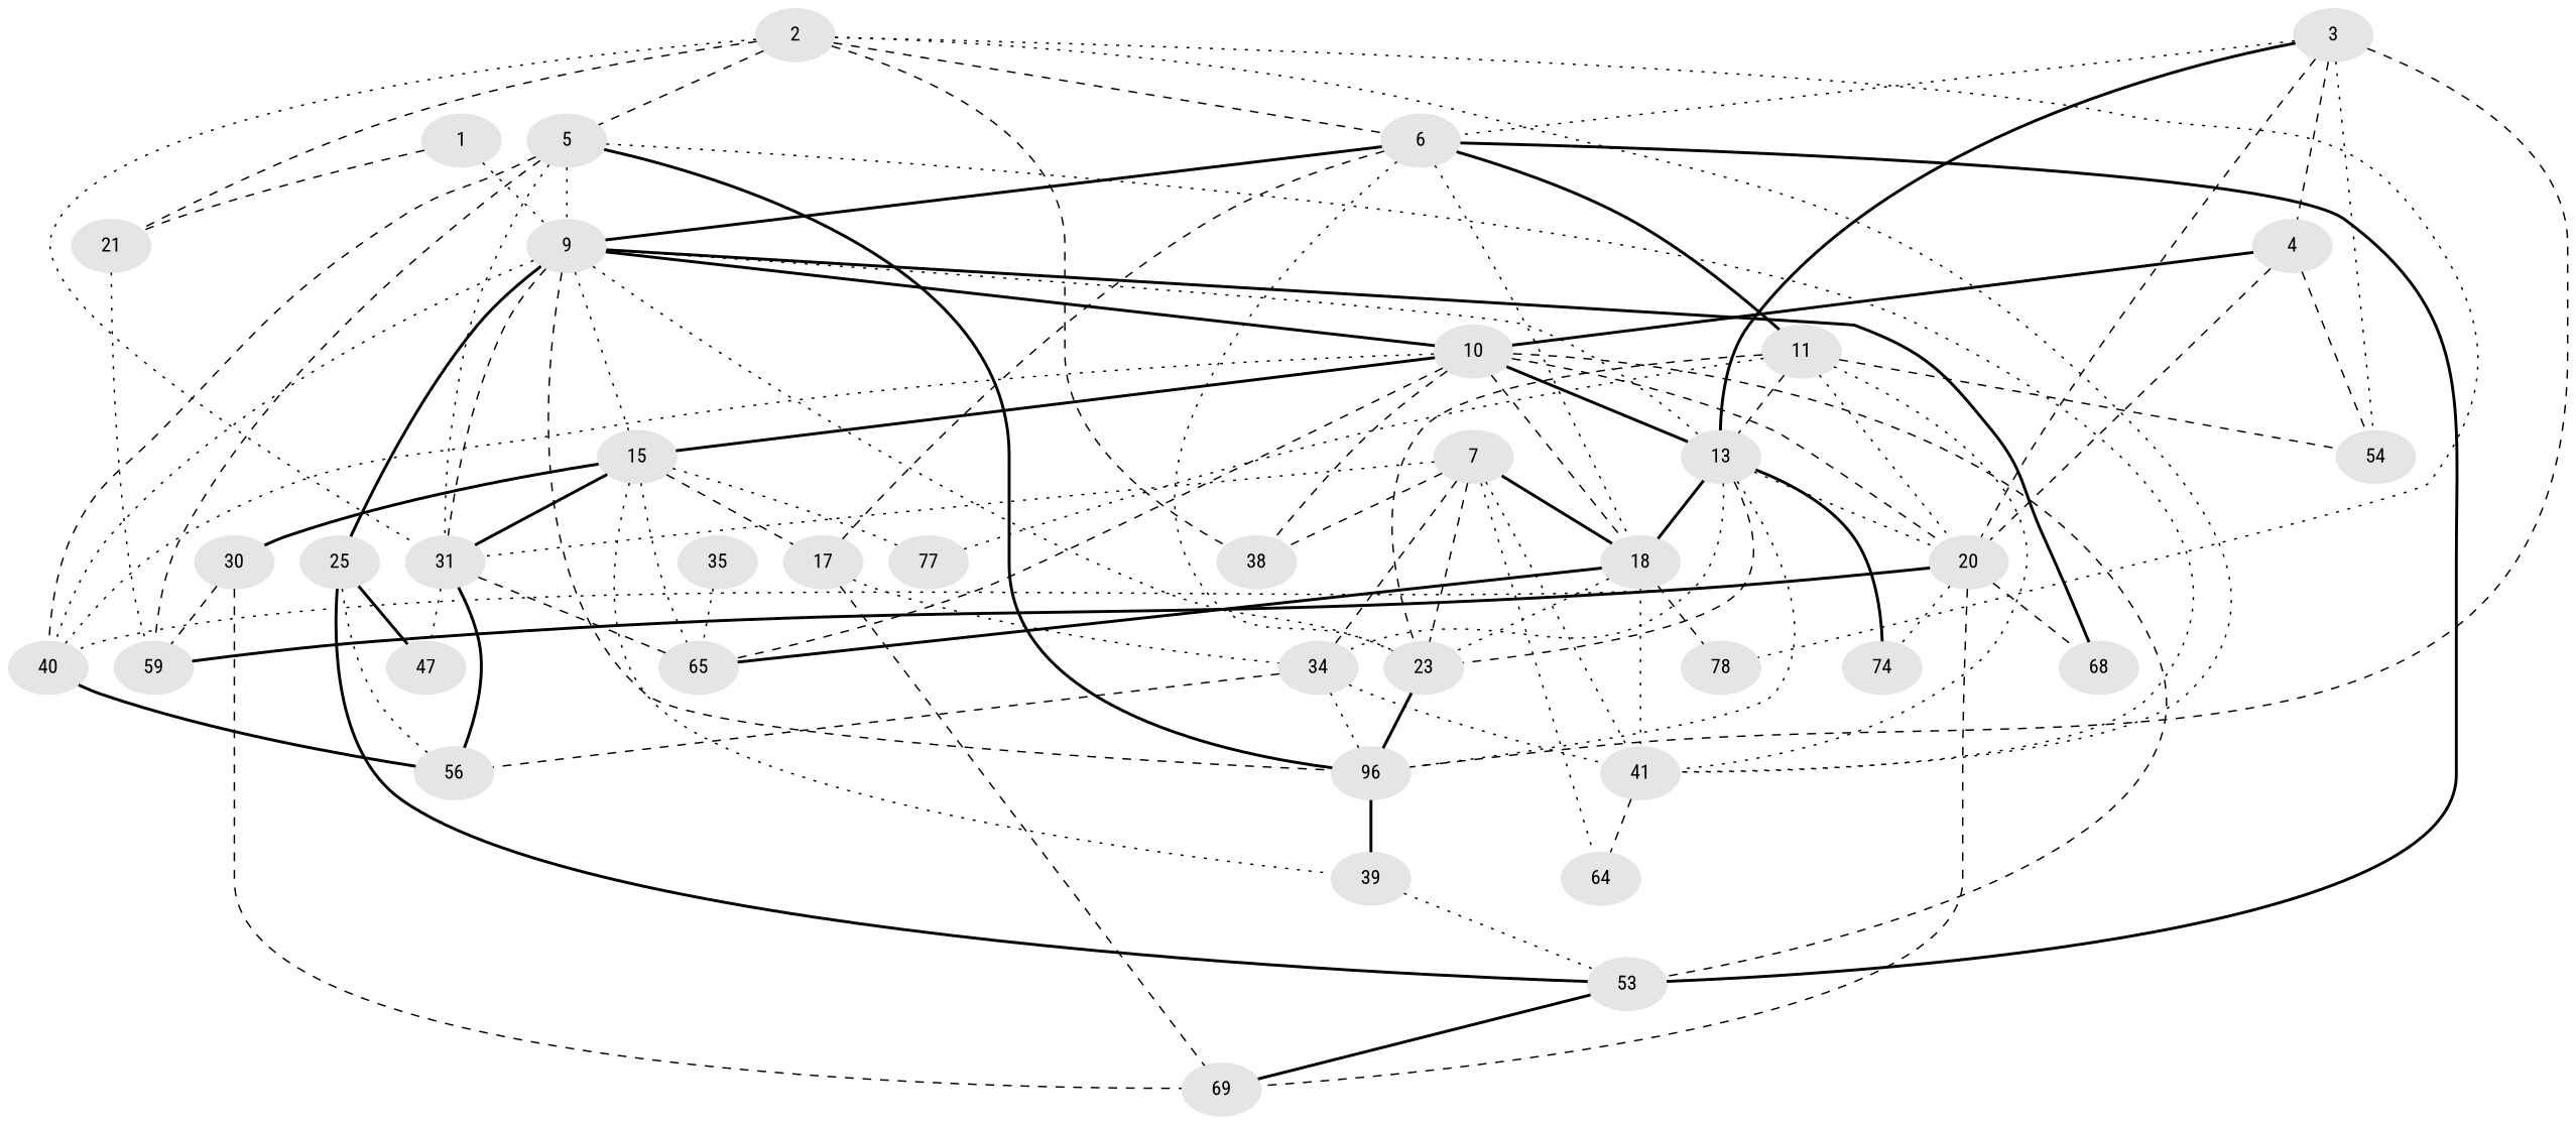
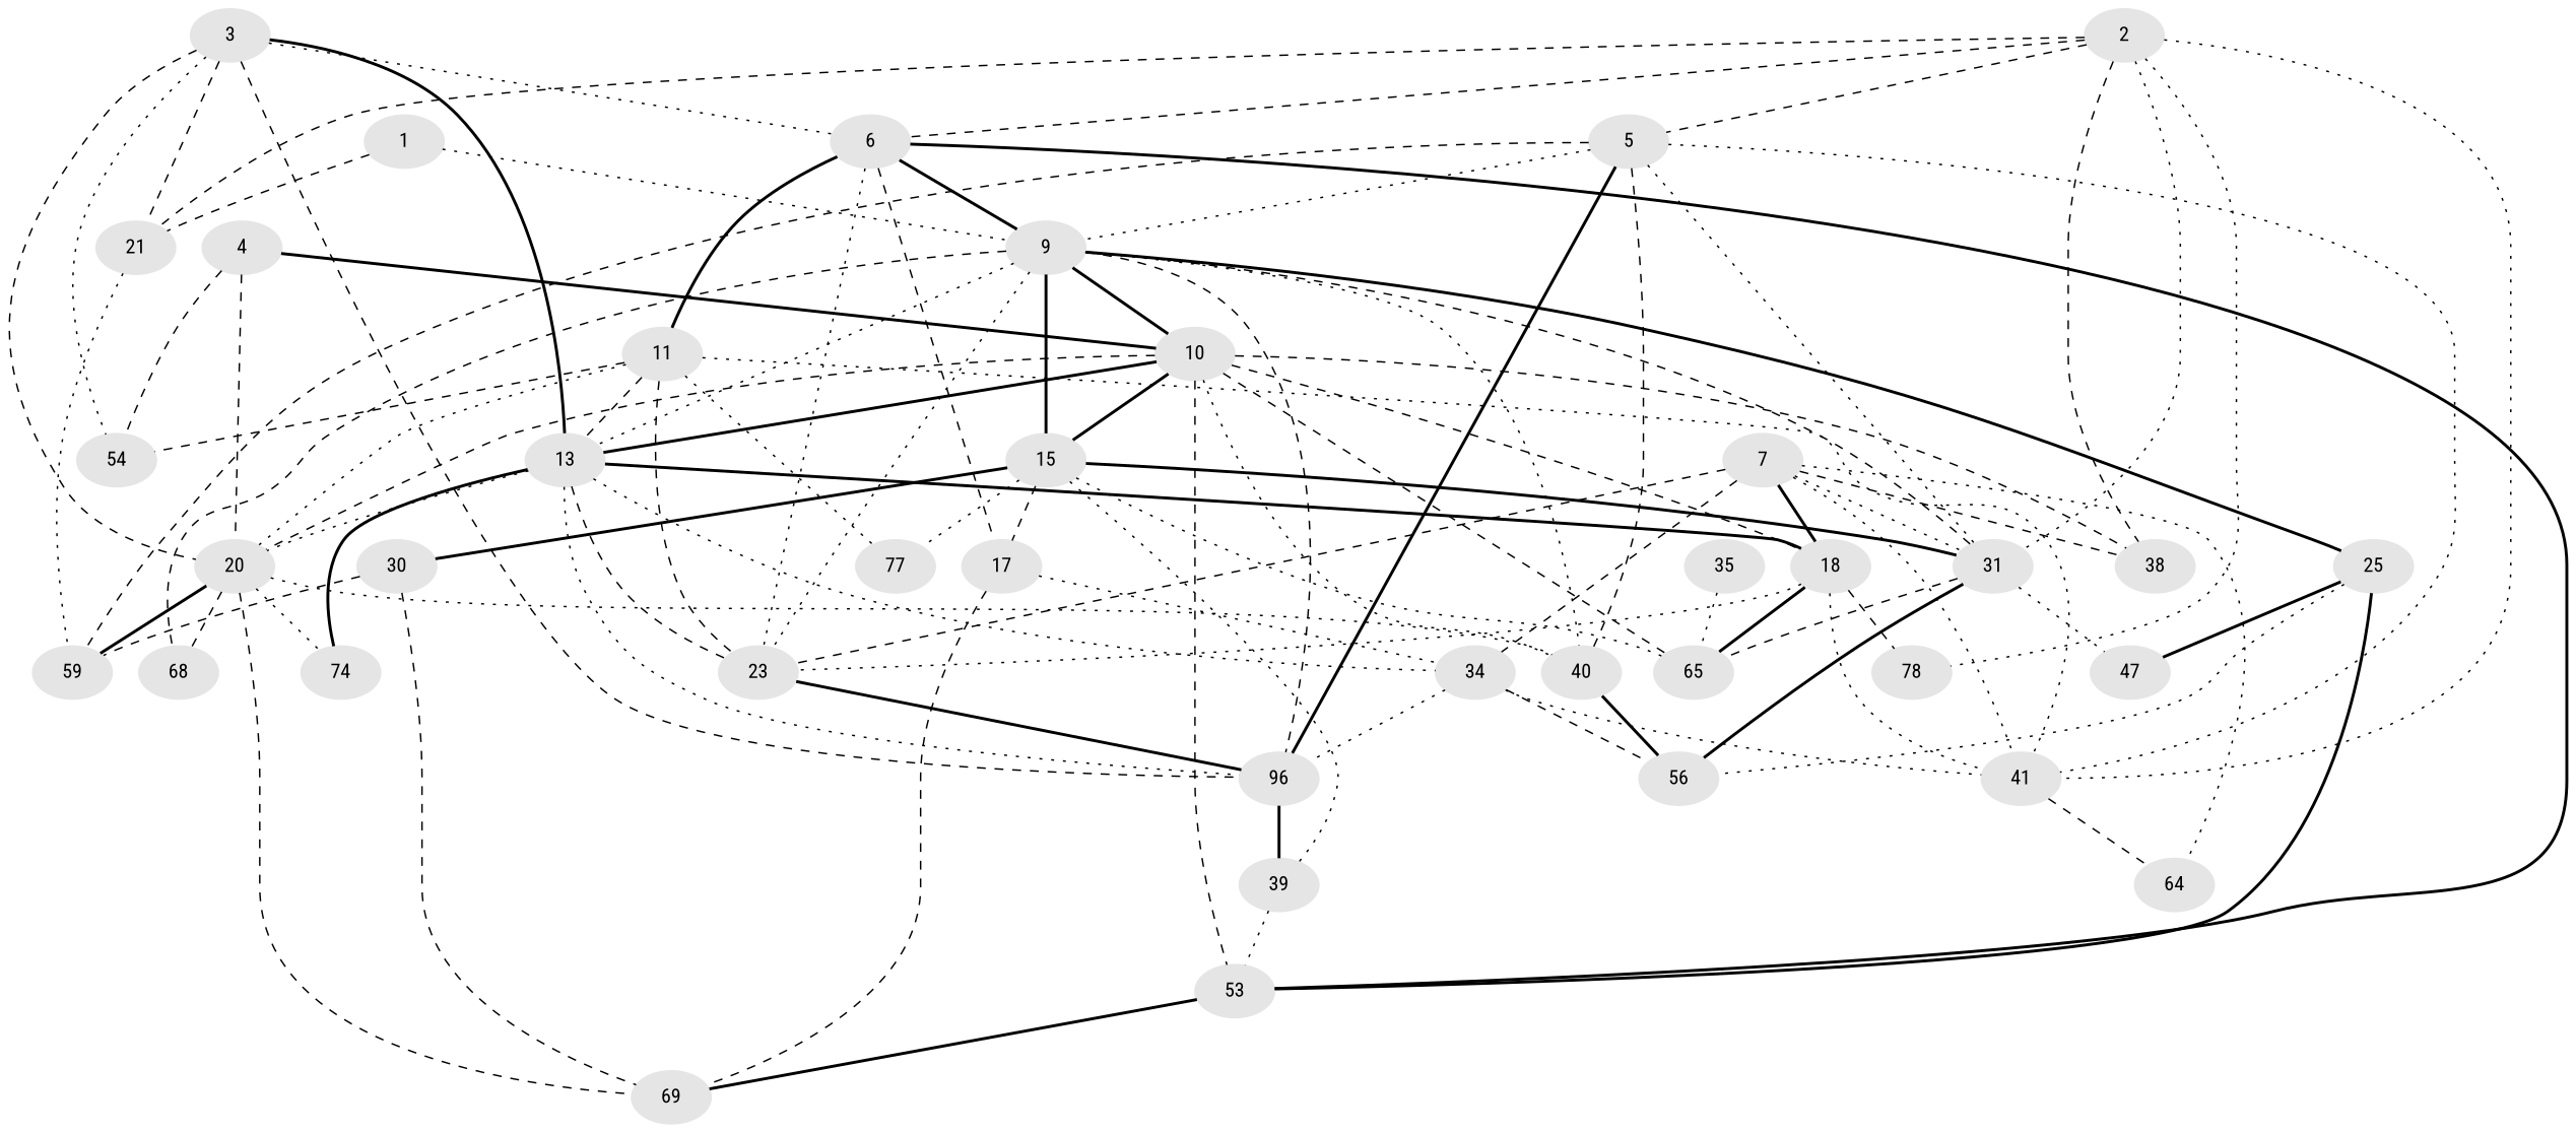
  graph {
    fontname="Roboto Condensed"
    node [color=gray90 fontname="Roboto Condensed" style=filled]
    edge [fontname="Roboto Condensed" style=dotted]
    9 [super="+12"]
    31 [super="+62+63"]
    13 [super="+24+60+14"]
    n4 [label=96 super="+37+46"]
    10 [super="+32+48+16"]
    40 [super="+73"]
    23 [super="+26+33"]
    15 [super="+19"]
    25
    68
    1
    21
    59 [super="+71"]
    2 [super="+8"]
    5 [super="+29+50"]
    6 [super="+22+55"]
    38
    41
    78
    11 [super="+27+42"]
    17
    18 [super="+43"]
    53
    65
    47
    56
    64
    3 [super="+76"]
    20 [super="+45+70"]
    54
    34 [super="+61"]
    74
    69
    39
    4
    77
    7 [super="+49"]
    30
    35
    9 -- 31 [style=dashed]
    9 -- 13
    9 -- n4 [style=dashed]
    9 -- 10 [style=bold]
    9 -- 40
    9 -- 23
-   9 -- 15
+   9 -- 15 [style=bold]
    9 -- 25 [style=bold]
-   9 -- 68 [style=bold]
+   9 -- 68 [style=dashed]
    31 -- 65 [style=dashed]
    31 -- 47
    31 -- 56 [style=bold]
    13 -- n4
    13 -- 23 [style=dashed]
    13 -- 18 [style=bold]
    13 -- 20
    13 -- 34
    13 -- 74 [style=bold]
    n4 -- 39 [style=bold]
    10 -- 13 [style=bold weight=3]
    10 -- 40 [weight=3]
    10 -- 15 [style=bold]
    10 -- 38 [style=dashed]
    10 -- 18 [style=dashed]
    10 -- 53 [style=dashed weight=2]
    10 -- 65 [style=dashed]
    10 -- 20 [style=dashed]
    40 -- 56 [style=bold]
    23 -- n4 [style=bold]
    15 -- 31 [style=bold]
    15 -- 17 [style=dashed weight=2]
    15 -- 65
    15 -- 39
    15 -- 77
    15 -- 30 [style=bold]
    25 -- 53 [style=bold]
    25 -- 47 [style=bold]
    25 -- 56
    1 -- 9 [weight=2]
    1 -- 21 [style=dashed]
    21 -- 59
    2 -- 31 [weight=2]
    2 -- 21 [style=dashed]
    2 -- 5 [style=dashed]
    2 -- 6 [style=dashed]
    2 -- 38 [style=dashed]
    2 -- 41
    2 -- 78
    5 -- 9
    5 -- 31
    5 -- n4 [style=bold]
    5 -- 40 [style=dashed]
    5 -- 59 [style=dashed weight=2]
    5 -- 41
    6 -- 9 [style=bold]
    6 -- 23
    6 -- 11 [style=bold]
    6 -- 17 [style=dashed]
-   6 -- 18
    6 -- 53 [style=bold]
    41 -- 64 [style=dashed]
    11 -- 13 [style=dashed]
    11 -- 23 [style=dashed]
    11 -- 41
    11 -- 20
    11 -- 54 [style=dashed]
    11 -- 77 [weight=2]
    17 -- 34
    17 -- 69 [style=dashed]
    18 -- 23
    18 -- 41 [weight=2]
    18 -- 78 [style=dashed]
    18 -- 65 [style=bold]
    53 -- 69 [style=bold]
    3 -- 13 [style=bold]
    3 -- n4 [style=dashed]
-   3 -- 4 [style=dashed]
+   3 -- 21 [style=dashed]
    3 -- 6
    3 -- 20 [style=dashed]
    3 -- 54
    20 -- 40
    20 -- 68 [style=dashed]
    20 -- 59 [style=bold]
    20 -- 74
    20 -- 69 [style=dashed]
    34 -- n4
    34 -- 41
    34 -- 56 [style=dashed]
    39 -- 53
    4 -- 10 [style=bold]
    4 -- 20 [style=dashed]
    4 -- 54 [style=dashed]
    7 -- 31
    7 -- 23 [style=dashed]
    7 -- 38 [style=dashed]
    7 -- 41
    7 -- 18 [style=bold]
    7 -- 64
    7 -- 34 [style=dashed]
    30 -- 59 [style=dashed]
    30 -- 69 [style=dashed]
    35 -- 65
  }
